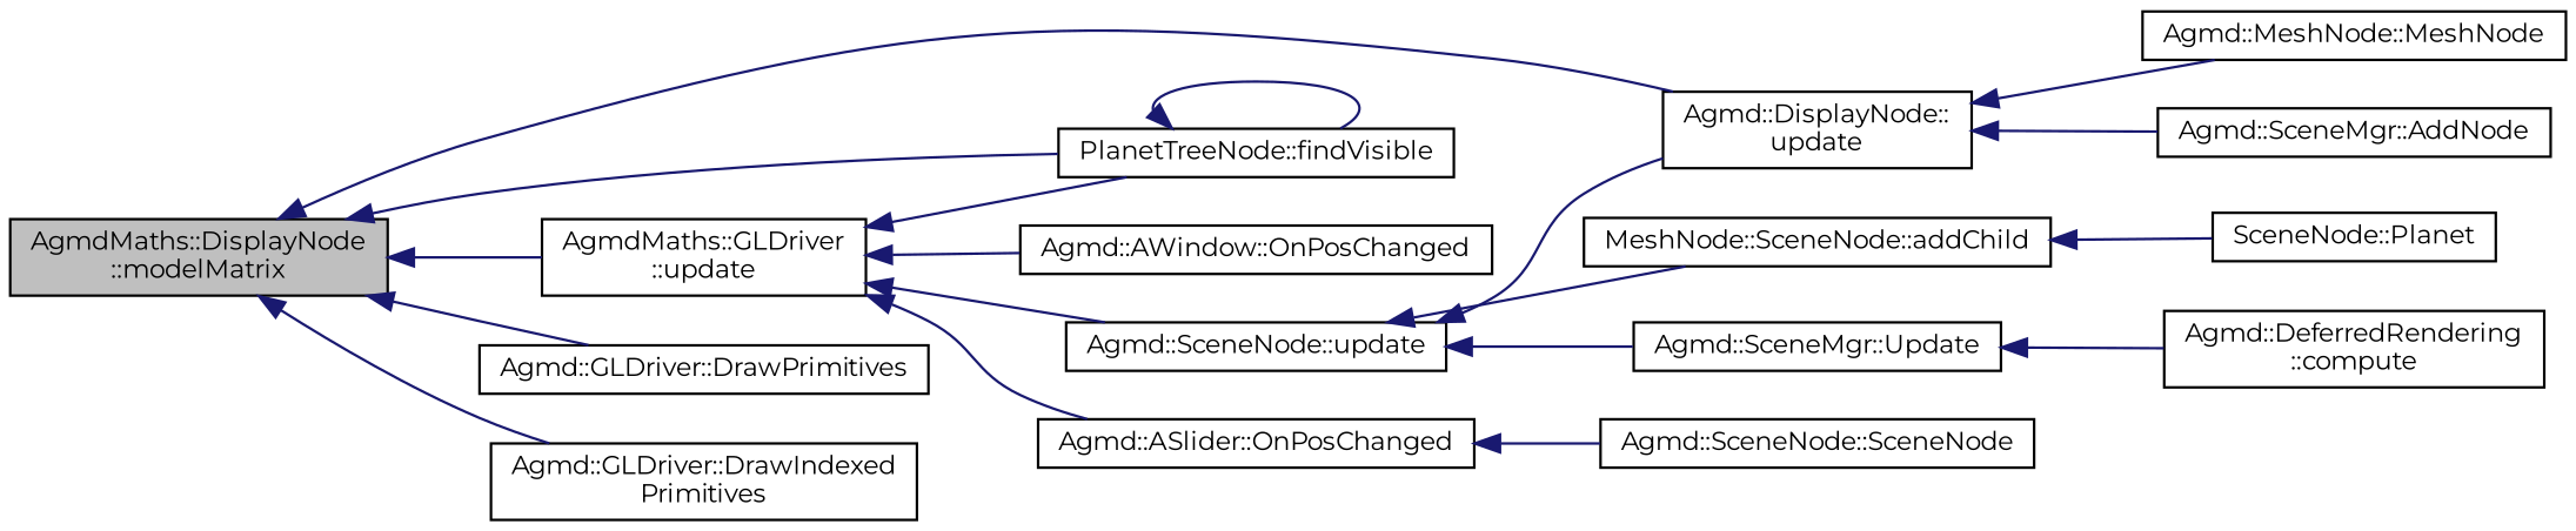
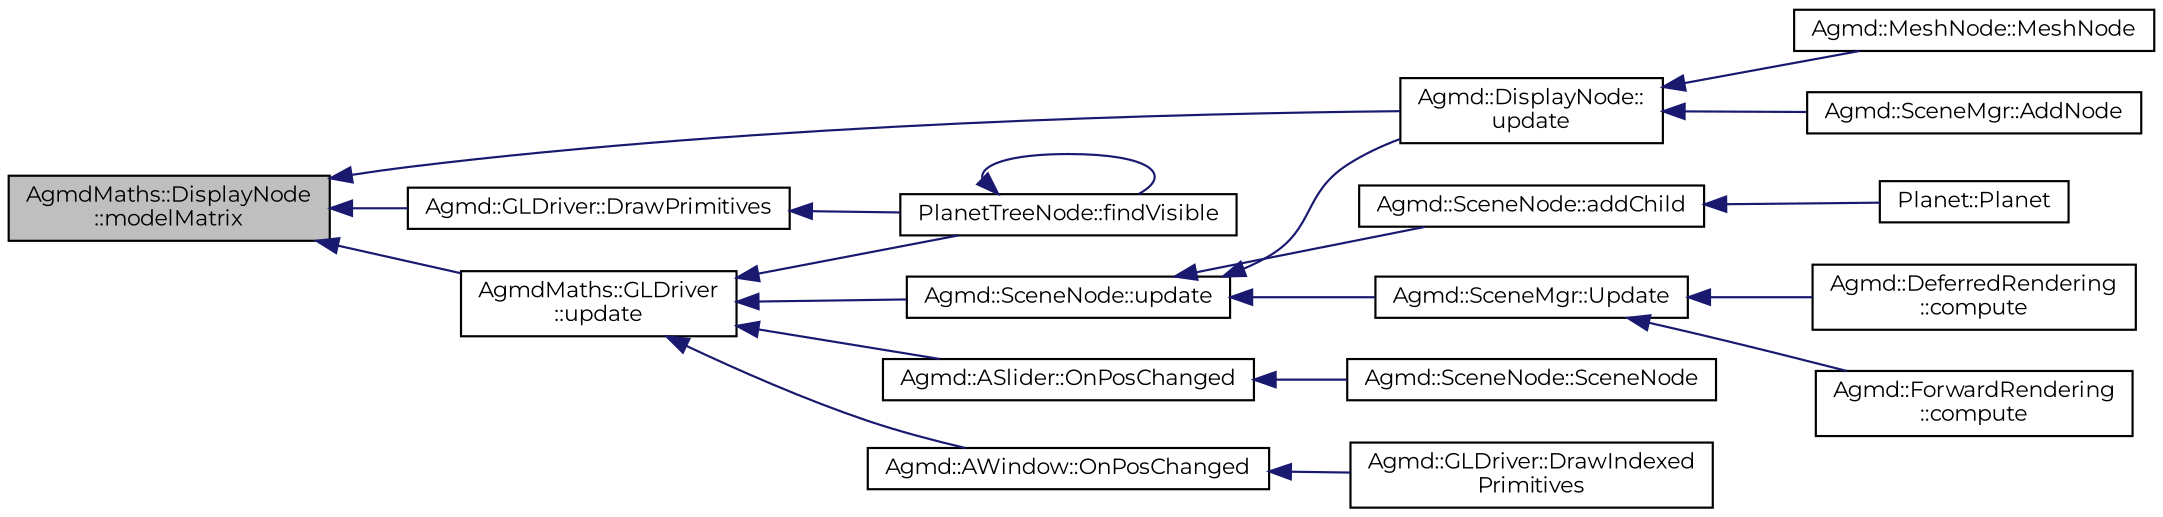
  digraph {
    fontname=Montserrat
    rankdir=LR
    node [color=black fillcolor=white fontname=Montserrat fontsize=10 shape=record style=filled]
    edge [color=midnightblue dir=back fontname=Montserrat fontsize=10 labelfontname=Helvetica labelfontsize=10 style=solid]
    n1 [fillcolor=grey75 fontcolor=black height=0.2 label="AgmdMaths::DisplayNode\l::modelMatrix" width=0.4]
    n2 [height=0.2 label="Agmd::DisplayNode::\lupdate" width=0.4]
    n3 [height=0.2 label="AgmdMaths::GLDriver\l::update" width=0.4]
    n4 [height=0.2 label="PlanetTreeNode::findVisible" width=0.4]
    n5 [height=0.2 label="Agmd::GLDriver::DrawPrimitives" width=0.4]
    n6 [height=0.2 label="Agmd::GLDriver::DrawIndexed\lPrimitives" width=0.4]
    n7 [height=0.2 label="Agmd::MeshNode::MeshNode" width=0.4]
    n8 [height=0.2 label="Agmd::SceneMgr::AddNode" width=0.4]
    n9 [height=0.2 label="Agmd::ASlider::OnPosChanged" width=0.4]
    n10 [height=0.2 label="Agmd::AWindow::OnPosChanged" width=0.4]
    n11 [height=0.2 label="Agmd::SceneNode::update" width=0.4]
    n12 [height=0.2 label="Agmd::SceneNode::SceneNode" width=0.4]
-   n13 [height=0.2 label="MeshNode::SceneNode::addChild" width=0.4]
+   n13 [height=0.2 label="Agmd::SceneNode::addChild" width=0.4]
    n14 [height=0.2 label="Agmd::SceneMgr::Update" width=0.4]
-   n15 [height=0.2 label="SceneNode::Planet" width=0.4]
+   n15 [height=0.2 label="Planet::Planet" width=0.4]
    n16 [height=0.2 label="Agmd::DeferredRendering\l::compute" width=0.4]
+   n17 [height=0.2 label="Agmd::ForwardRendering\l::compute" width=0.4]
    n1 -> n2
    n1 -> n3
-   n1 -> n4
+   n5 -> n4
    n1 -> n5
-   n1 -> n6
+   n10 -> n6
    n2 -> n7
    n2 -> n8
    n3 -> n4
    n3 -> n9
    n3 -> n10
    n3 -> n11
    n4 -> n4
    n9 -> n12
    n11 -> n2
    n11 -> n13
    n11 -> n14
    n13 -> n15
    n14 -> n16
+   n14 -> n17
  }
